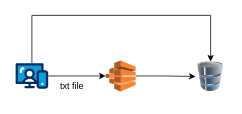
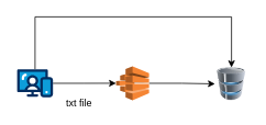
  <mxCell id="0" />
  <mxCell id="1" parent="0" />
  <mxCell id="2" style="edgeStyle=orthogonalEdgeStyle;rounded=0;orthogonalLoop=1;jettySize=auto;html=1;entryX=0.5;entryY=0;entryDx=0;entryDy=0;" edge="1" parent="1" source="3" target="6"><mxGeometry relative="1" as="geometry"><Array as="points"><mxPoint x="42" y="20" /><mxPoint x="280" y="20" /></Array></mxGeometry></mxCell>
  <mxCell id="3" value="" style="verticalLabelPosition=bottom;aspect=fixed;html=1;shape=mxgraph.salesforce.web;" vertex="1" parent="1"><mxGeometry x="20" y="83.6" width="43.42" height="34.3" as="geometry" /></mxCell>
  <mxCell id="4" style="edgeStyle=orthogonalEdgeStyle;rounded=0;orthogonalLoop=1;jettySize=auto;html=1;entryX=0;entryY=0.5;entryDx=0;entryDy=0;" edge="1" parent="1" source="5" target="6"><mxGeometry relative="1" as="geometry" /></mxCell>
  <mxCell id="5" value="" style="outlineConnect=0;dashed=0;verticalLabelPosition=bottom;verticalAlign=top;align=center;html=1;shape=mxgraph.aws3.batch;fillColor=#F58534;gradientColor=none;" vertex="1" parent="1"><mxGeometry x="140" y="80" width="40" height="41.5" as="geometry" /></mxCell>
  <mxCell id="6" value="" style="image;html=1;image=img/lib/clip_art/computers/Database_128x128.png" vertex="1" parent="1"><mxGeometry x="260" y="81.5" width="40" height="40" as="geometry" /></mxCell>
  <mxCell id="7" style="edgeStyle=orthogonalEdgeStyle;rounded=0;orthogonalLoop=1;jettySize=auto;html=1;entryX=0;entryY=0.5;entryDx=0;entryDy=0;entryPerimeter=0;" edge="1" parent="1" source="3" target="5"><mxGeometry relative="1" as="geometry" /></mxCell>
- <mxCell id="8" value="txt file" style="text;html=1;align=center;verticalAlign=middle;resizable=0;points=[];autosize=1;strokeColor=none;fillColor=none;" vertex="1" parent="1"><mxGeometry x="70" y="100" width="50" height="30" as="geometry" /></mxCell>
+ <mxCell id="8" value="txt file" style="text;html=1;align=center;verticalAlign=middle;resizable=0;points=[];autosize=1;strokeColor=none;fillColor=none;" vertex="1" parent="1"><mxGeometry x="70" y="110" width="50" height="30" as="geometry" /></mxCell>
